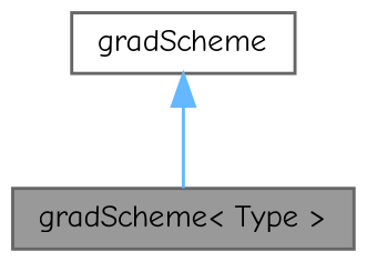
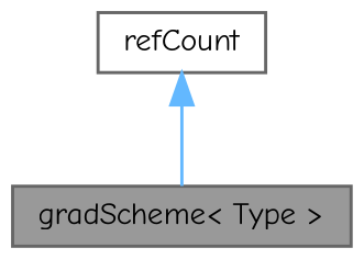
  digraph {
    fontname="Comic Neue"
    node [color=gray40 fontname="Comic Neue" fontsize=10 shape=box style=filled]
    n1 [fillcolor=grey60 fontcolor=black height=0.2 label="gradScheme\< Type \>" width=0.4]
-   n2 [fillcolor=white height=0.2 label=gradScheme width=0.4]
+   n2 [fillcolor=white height=0.2 label=refCount width=0.4]
    n2 -> n1 [color=steelblue1 dir=back fontname="Comic Neue" fontsize=10 labelfontname=Helvetica labelfontsize=10 style=solid]
  }
